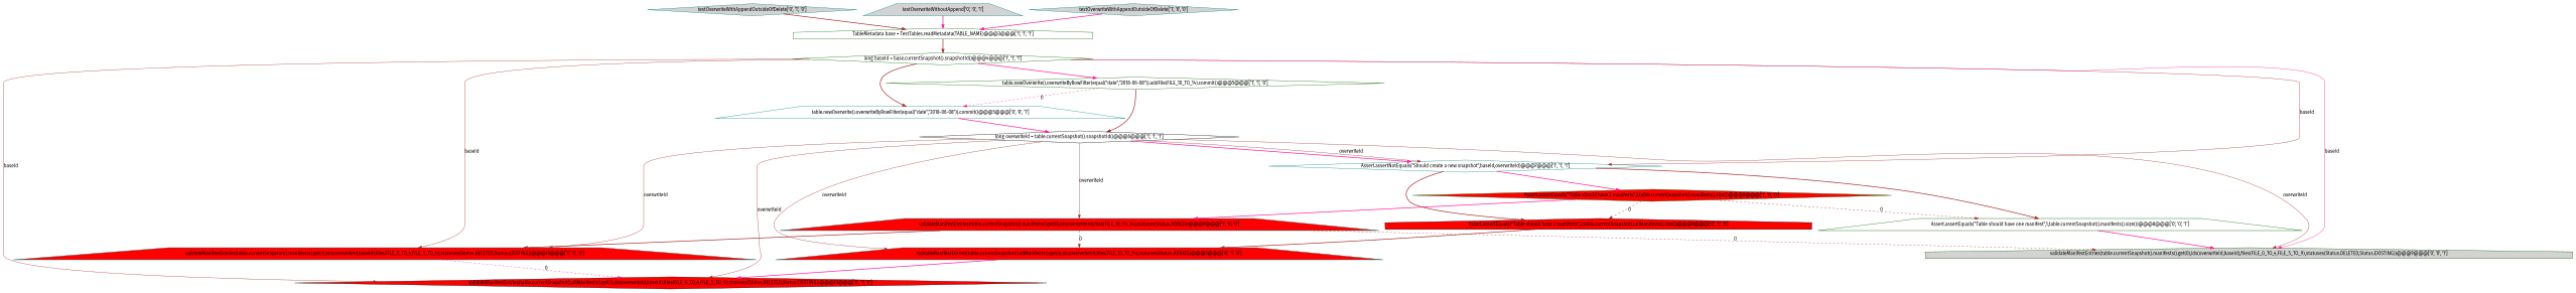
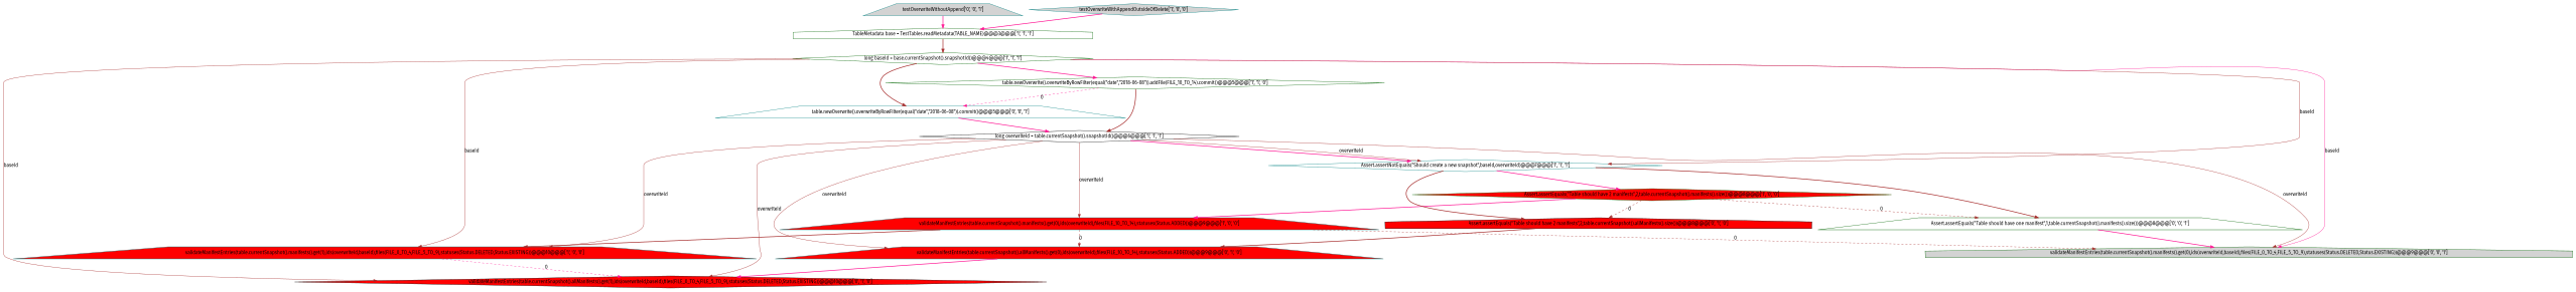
  digraph {
    fontname="Fira Sans"
    node [fillcolor=white shape=diamond style=filled color=teal fontname="Fira Sans"]
    edge [style=bold color=brown fontname="Fira Sans"]
-   n1 [fillcolor=lightgray label="testOverwriteWithAppendOutsideOfDelete['0', '1', '0']"]
    n2 [label="TableMetadata base = TestTables.readMetadata(TABLE_NAME)@@@3@@@['1', '1', '1']" shape=house color=darkgreen]
    n3 [fillcolor=red label="Assert.assertEquals(\"Table should have 2 manifests\",2,table.currentSnapshot().allManifests().size())@@@8@@@['0', '1', '0']" shape=house color=black]
    n4 [fillcolor=red label="validateManifestEntries(table.currentSnapshot().allManifests().get(0),ids(overwriteId),files(FILE_10_TO_14),statuses(Status.ADDED))@@@9@@@['0', '1', '0']" shape=trapezium]
    n5 [label="Assert.assertEquals(\"Table should have one manifest\",1,table.currentSnapshot().manifests().size())@@@8@@@['0', '0', '1']" shape=trapezium color=darkgreen]
    n6 [fillcolor=lightgray label="validateManifestEntries(table.currentSnapshot().manifests().get(0),ids(overwriteId,baseId),files(FILE_0_TO_4,FILE_5_TO_9),statuses(Status.DELETED,Status.EXISTING))@@@9@@@['0', '0', '1']" shape=house color=darkgreen]
    n7 [fillcolor=red label="Assert.assertEquals(\"Table should have 2 manifests\",2,table.currentSnapshot().manifests().size())@@@8@@@['1', '0', '0']" color=darkgreen]
    n8 [fillcolor=red label="validateManifestEntries(table.currentSnapshot().manifests().get(0),ids(overwriteId),files(FILE_10_TO_14),statuses(Status.ADDED))@@@9@@@['1', '0', '0']" shape=trapezium]
    n9 [fillcolor=red label="validateManifestEntries(table.currentSnapshot().manifests().get(1),ids(overwriteId,baseId),files(FILE_0_TO_4,FILE_5_TO_9),statuses(Status.DELETED,Status.EXISTING))@@@10@@@['1', '0', '0']" shape=trapezium]
    n10 [fillcolor=red label="validateManifestEntries(table.currentSnapshot().allManifests().get(1),ids(overwriteId,baseId),files(FILE_0_TO_4,FILE_5_TO_9),statuses(Status.DELETED,Status.EXISTING))@@@10@@@['0', '1', '0']" color=black]
    n11 [fillcolor=lightgray label="testOverwriteWithoutAppend['0', '0', '1']" shape=trapezium]
    n12 [label="long overwriteId = table.currentSnapshot().snapshotId()@@@6@@@['1', '1', '1']" color=black]
    n13 [label="Assert.assertNotEquals(\"Should create a new snapshot\",baseId,overwriteId)@@@7@@@['1', '1', '1']"]
    n14 [label="long baseId = base.currentSnapshot().snapshotId()@@@4@@@['1', '1', '1']" color=darkgreen]
    n15 [label="table.newOverwrite().overwriteByRowFilter(equal(\"date\",\"2018-06-08\")).commit()@@@5@@@['0', '0', '1']" shape=trapezium]
    n16 [fillcolor=lightgray label="testOverwriteWithAppendOutsideOfDelete['1', '0', '0']"]
    n17 [label="table.newOverwrite().overwriteByRowFilter(equal(\"date\",\"2018-06-08\")).addFile(FILE_10_TO_14).commit()@@@5@@@['1', '1', '0']" color=darkgreen]
-   n1 -> n2
    n2 -> n14
    n3 -> n4
    n4 -> n10 [color=deeppink]
    n5 -> n6 [color=deeppink]
    n7 -> n3 [label=0 style=dashed]
    n7 -> n5 [label=0 style=dashed]
    n7 -> n8 [color=deeppink]
    n8 -> n4 [label=0 style=dashed]
    n8 -> n6 [label=0 style=dashed]
    n8 -> n9
    n9 -> n10 [label=0 style=dashed color=deeppink]
    n11 -> n2 [color=deeppink]
    n12 -> n4 [label=overwriteId style=solid]
    n12 -> n6 [label=overwriteId style=solid]
    n12 -> n8 [label=overwriteId style=solid]
    n12 -> n9 [label=overwriteId style=solid]
    n12 -> n10 [label=overwriteId style=solid]
    n12 -> n13 [color=deeppink]
    n12 -> n13 [label=overwriteId style=solid]
    n13 -> n3
    n13 -> n5
    n13 -> n7 [color=deeppink]
    n14 -> n6 [label=baseId style=solid color=deeppink]
    n14 -> n9 [label=baseId style=solid]
    n14 -> n10 [label=baseId style=solid]
    n14 -> n13 [label=baseId style=solid]
    n14 -> n15
    n14 -> n17 [color=deeppink]
    n15 -> n12 [color=deeppink]
    n16 -> n2 [color=deeppink]
    n17 -> n12
    n17 -> n15 [label=0 style=dashed color=deeppink]
  }
